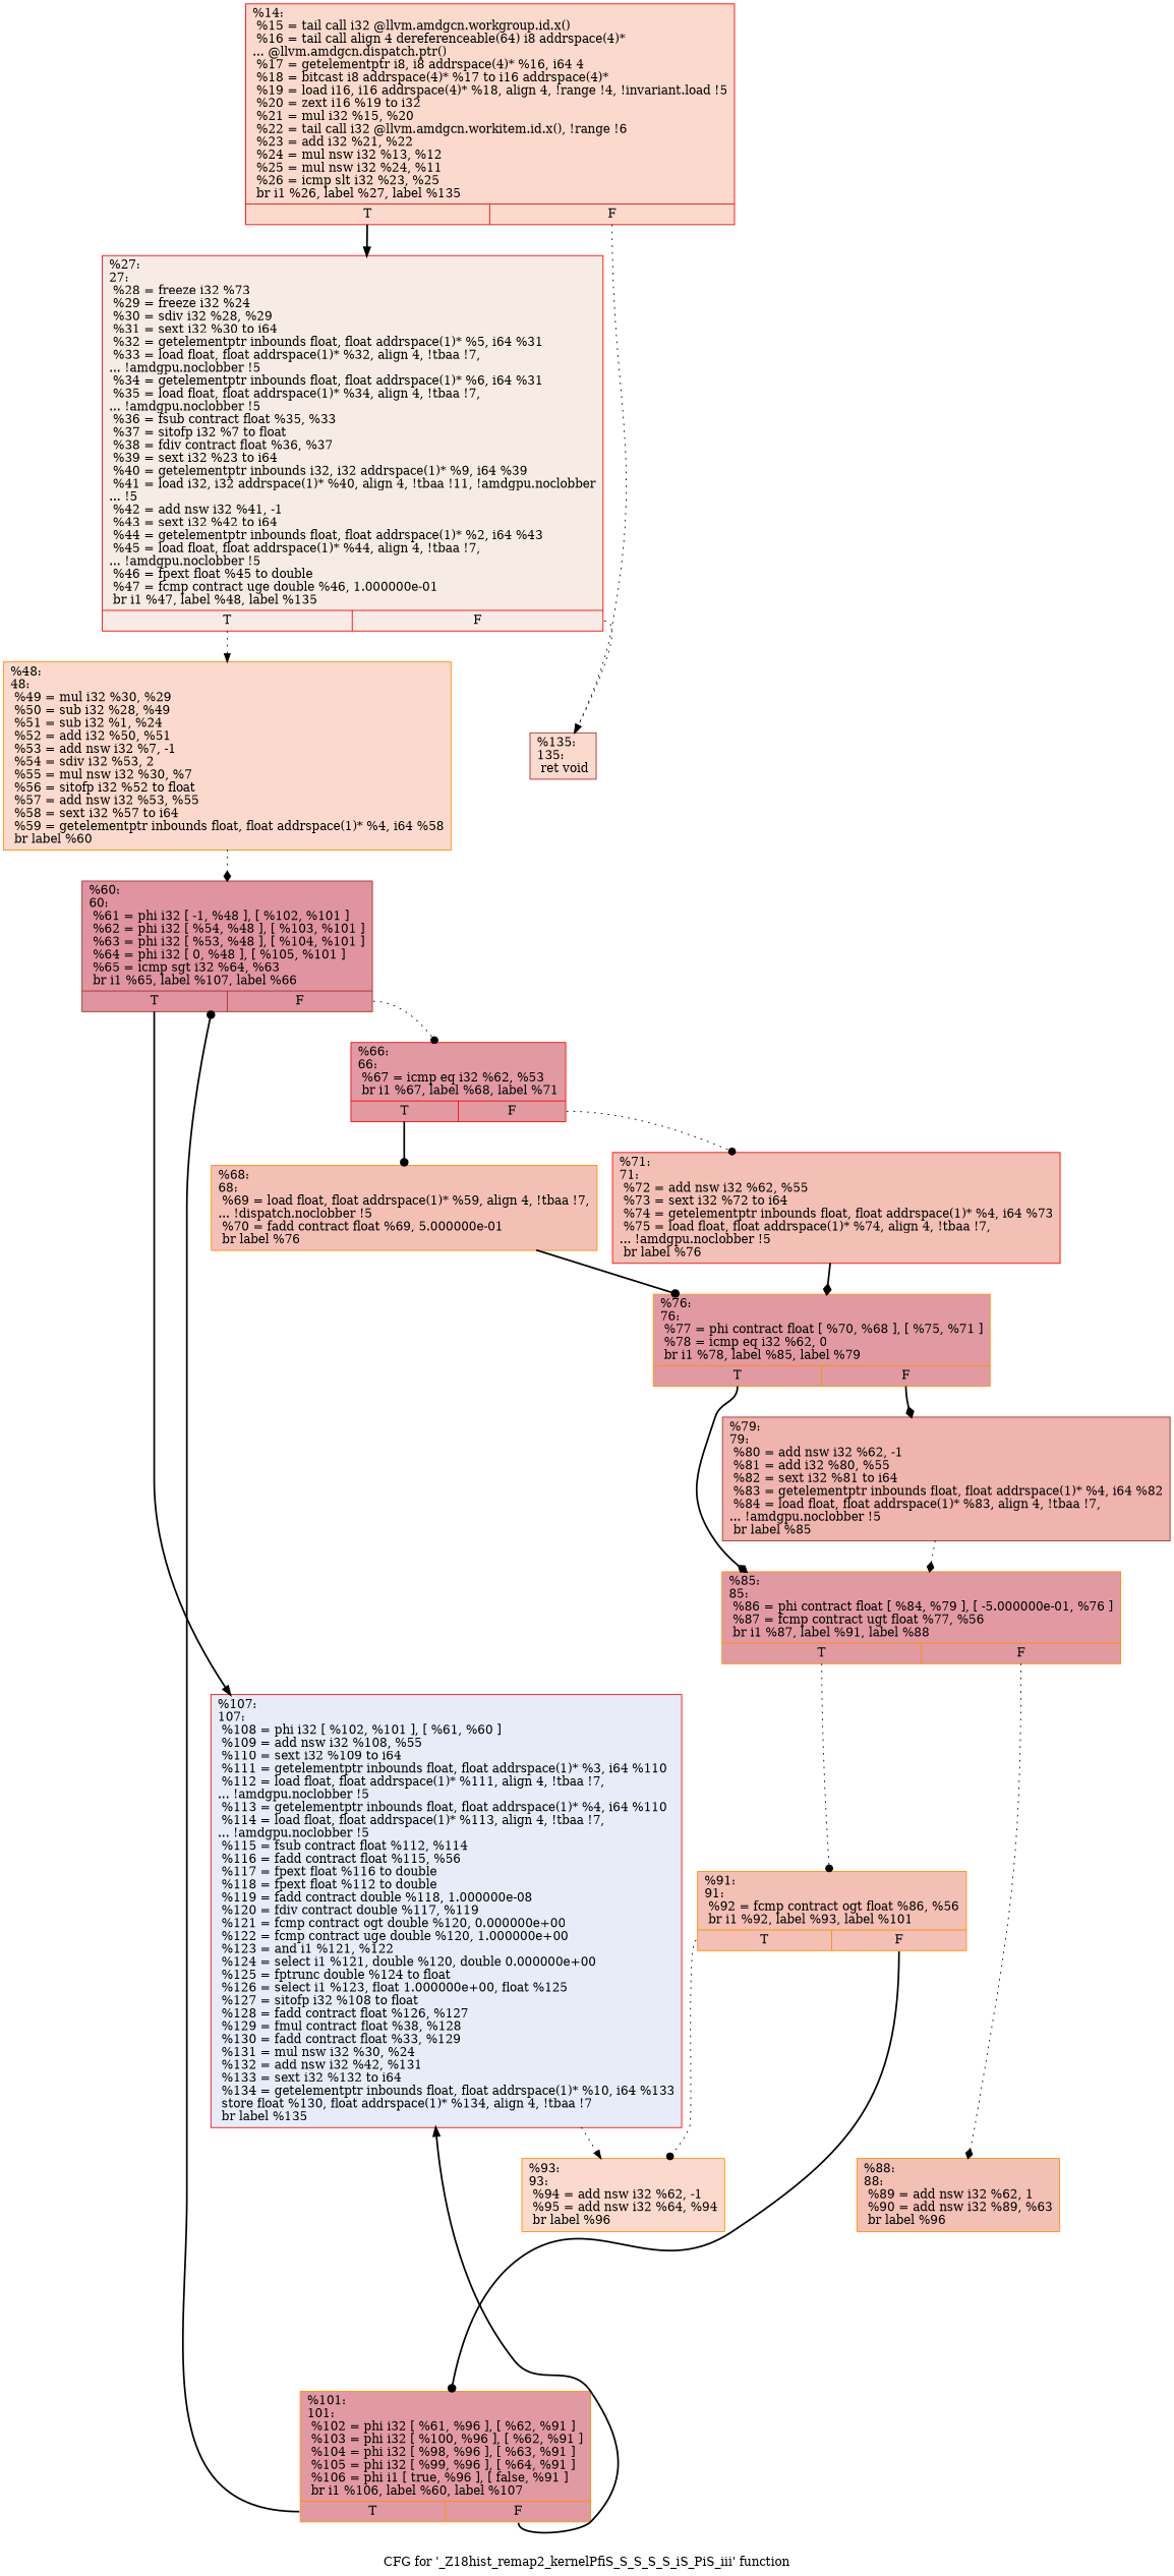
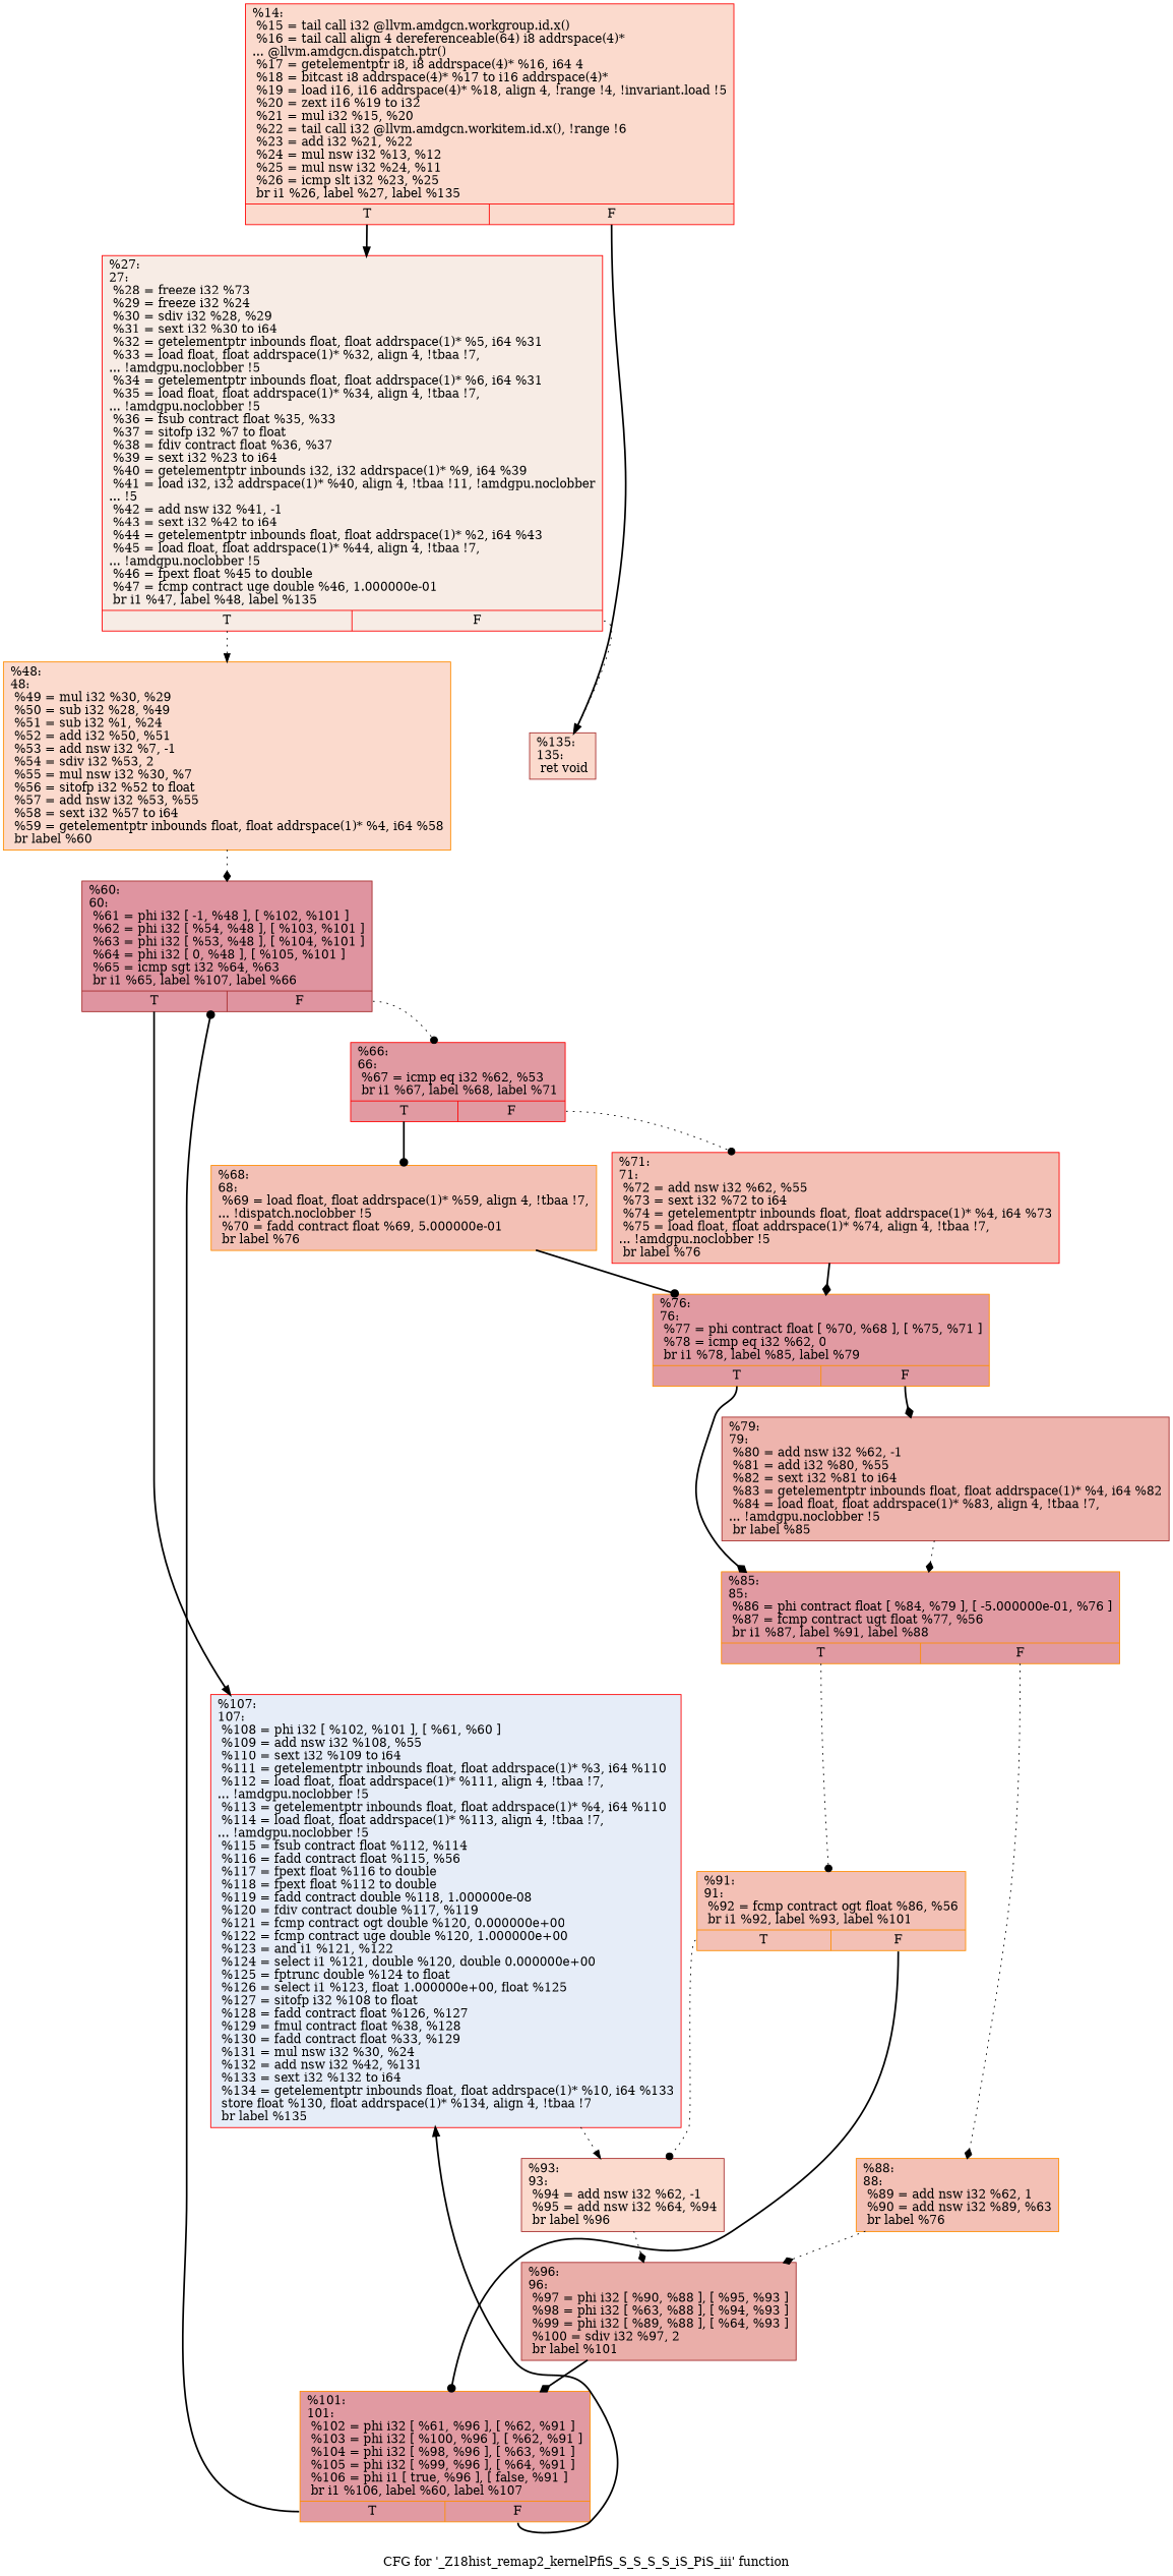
  digraph {
    label="CFG for '_Z18hist_remap2_kernelPfiS_S_S_S_S_iS_PiS_iii' function"
    node [color=darkorange fillcolor="#f7ac8e70" shape=record style=filled]
    edge [arrowhead=diamond style=bold]
    n1 [color=red label="{%14:\l  %15 = tail call i32 @llvm.amdgcn.workgroup.id.x()\l  %16 = tail call align 4 dereferenceable(64) i8 addrspace(4)*\l... @llvm.amdgcn.dispatch.ptr()\l  %17 = getelementptr i8, i8 addrspace(4)* %16, i64 4\l  %18 = bitcast i8 addrspace(4)* %17 to i16 addrspace(4)*\l  %19 = load i16, i16 addrspace(4)* %18, align 4, !range !4, !invariant.load !5\l  %20 = zext i16 %19 to i32\l  %21 = mul i32 %15, %20\l  %22 = tail call i32 @llvm.amdgcn.workitem.id.x(), !range !6\l  %23 = add i32 %21, %22\l  %24 = mul nsw i32 %13, %12\l  %25 = mul nsw i32 %24, %11\l  %26 = icmp slt i32 %23, %25\l  br i1 %26, label %27, label %135\l|{<s0>T|<s1>F}}"]
    n2 [color=red fillcolor="#ecd3c570" label="{%27:\l27:                                               \l  %28 = freeze i32 %73\l  %29 = freeze i32 %24\l  %30 = sdiv i32 %28, %29\l  %31 = sext i32 %30 to i64\l  %32 = getelementptr inbounds float, float addrspace(1)* %5, i64 %31\l  %33 = load float, float addrspace(1)* %32, align 4, !tbaa !7,\l... !amdgpu.noclobber !5\l  %34 = getelementptr inbounds float, float addrspace(1)* %6, i64 %31\l  %35 = load float, float addrspace(1)* %34, align 4, !tbaa !7,\l... !amdgpu.noclobber !5\l  %36 = fsub contract float %35, %33\l  %37 = sitofp i32 %7 to float\l  %38 = fdiv contract float %36, %37\l  %39 = sext i32 %23 to i64\l  %40 = getelementptr inbounds i32, i32 addrspace(1)* %9, i64 %39\l  %41 = load i32, i32 addrspace(1)* %40, align 4, !tbaa !11, !amdgpu.noclobber\l... !5\l  %42 = add nsw i32 %41, -1\l  %43 = sext i32 %42 to i64\l  %44 = getelementptr inbounds float, float addrspace(1)* %2, i64 %43\l  %45 = load float, float addrspace(1)* %44, align 4, !tbaa !7,\l... !amdgpu.noclobber !5\l  %46 = fpext float %45 to double\l  %47 = fcmp contract uge double %46, 1.000000e-01\l  br i1 %47, label %48, label %135\l|{<s0>T|<s1>F}}"]
    n3 [color=brown label="{%135:\l135:                                              \l  ret void\l}"]
    n4 [label="{%48:\l48:                                               \l  %49 = mul i32 %30, %29\l  %50 = sub i32 %28, %49\l  %51 = sub i32 %1, %24\l  %52 = add i32 %50, %51\l  %53 = add nsw i32 %7, -1\l  %54 = sdiv i32 %53, 2\l  %55 = mul nsw i32 %30, %7\l  %56 = sitofp i32 %52 to float\l  %57 = add nsw i32 %53, %55\l  %58 = sext i32 %57 to i64\l  %59 = getelementptr inbounds float, float addrspace(1)* %4, i64 %58\l  br label %60\l}"]
    n5 [color=brown fillcolor="#b70d2870" label="{%60:\l60:                                               \l  %61 = phi i32 [ -1, %48 ], [ %102, %101 ]\l  %62 = phi i32 [ %54, %48 ], [ %103, %101 ]\l  %63 = phi i32 [ %53, %48 ], [ %104, %101 ]\l  %64 = phi i32 [ 0, %48 ], [ %105, %101 ]\l  %65 = icmp sgt i32 %64, %63\l  br i1 %65, label %107, label %66\l|{<s0>T|<s1>F}}"]
    n6 [color=red fillcolor="#c7d7f070" label="{%107:\l107:                                              \l  %108 = phi i32 [ %102, %101 ], [ %61, %60 ]\l  %109 = add nsw i32 %108, %55\l  %110 = sext i32 %109 to i64\l  %111 = getelementptr inbounds float, float addrspace(1)* %3, i64 %110\l  %112 = load float, float addrspace(1)* %111, align 4, !tbaa !7,\l... !amdgpu.noclobber !5\l  %113 = getelementptr inbounds float, float addrspace(1)* %4, i64 %110\l  %114 = load float, float addrspace(1)* %113, align 4, !tbaa !7,\l... !amdgpu.noclobber !5\l  %115 = fsub contract float %112, %114\l  %116 = fadd contract float %115, %56\l  %117 = fpext float %116 to double\l  %118 = fpext float %112 to double\l  %119 = fadd contract double %118, 1.000000e-08\l  %120 = fdiv contract double %117, %119\l  %121 = fcmp contract ogt double %120, 0.000000e+00\l  %122 = fcmp contract uge double %120, 1.000000e+00\l  %123 = and i1 %121, %122\l  %124 = select i1 %121, double %120, double 0.000000e+00\l  %125 = fptrunc double %124 to float\l  %126 = select i1 %123, float 1.000000e+00, float %125\l  %127 = sitofp i32 %108 to float\l  %128 = fadd contract float %126, %127\l  %129 = fmul contract float %38, %128\l  %130 = fadd contract float %33, %129\l  %131 = mul nsw i32 %30, %24\l  %132 = add nsw i32 %42, %131\l  %133 = sext i32 %132 to i64\l  %134 = getelementptr inbounds float, float addrspace(1)* %10, i64 %133\l  store float %130, float addrspace(1)* %134, align 4, !tbaa !7\l  br label %135\l}"]
    n7 [color=red fillcolor="#bb1b2c70" label="{%66:\l66:                                               \l  %67 = icmp eq i32 %62, %53\l  br i1 %67, label %68, label %71\l|{<s0>T|<s1>F}}"]
-   n8 [label="{%93:\l93:                                               \l  %94 = add nsw i32 %62, -1\l  %95 = add nsw i32 %64, %94\l  br label %96\l}"]
+   n8 [color=brown label="{%93:\l93:                                               \l  %94 = add nsw i32 %62, -1\l  %95 = add nsw i32 %64, %94\l  br label %96\l}"]
    n9 [fillcolor="#e5705870" label="{%68:\l68:                                               \l  %69 = load float, float addrspace(1)* %59, align 4, !tbaa !7,\l... !dispatch.noclobber !5\l  %70 = fadd contract float %69, 5.000000e-01\l  br label %76\l}"]
    n10 [color=red fillcolor="#e5705870" label="{%71:\l71:                                               \l  %72 = add nsw i32 %62, %55\l  %73 = sext i32 %72 to i64\l  %74 = getelementptr inbounds float, float addrspace(1)* %4, i64 %73\l  %75 = load float, float addrspace(1)* %74, align 4, !tbaa !7,\l... !amdgpu.noclobber !5\l  br label %76\l}"]
    n11 [fillcolor="#bb1b2c70" label="{%76:\l76:                                               \l  %77 = phi contract float [ %70, %68 ], [ %75, %71 ]\l  %78 = icmp eq i32 %62, 0\l  br i1 %78, label %85, label %79\l|{<s0>T|<s1>F}}"]
    n12 [fillcolor="#bb1b2c70" label="{%85:\l85:                                               \l  %86 = phi contract float [ %84, %79 ], [ -5.000000e-01, %76 ]\l  %87 = fcmp contract ugt float %77, %56\l  br i1 %87, label %91, label %88\l|{<s0>T|<s1>F}}"]
    n13 [color=brown fillcolor="#d8564670" label="{%79:\l79:                                               \l  %80 = add nsw i32 %62, -1\l  %81 = add i32 %80, %55\l  %82 = sext i32 %81 to i64\l  %83 = getelementptr inbounds float, float addrspace(1)* %4, i64 %82\l  %84 = load float, float addrspace(1)* %83, align 4, !tbaa !7,\l... !amdgpu.noclobber !5\l  br label %85\l}"]
    n14 [fillcolor="#e5705870" label="{%91:\l91:                                               \l  %92 = fcmp contract ogt float %86, %56\l  br i1 %92, label %93, label %101\l|{<s0>T|<s1>F}}"]
-   n15 [fillcolor="#e5705870" label="{%88:\l88:                                               \l  %89 = add nsw i32 %62, 1\l  %90 = add nsw i32 %89, %63\l  br label %96\l}"]
+   n15 [fillcolor="#e5705870" label="{%88:\l88:                                               \l  %89 = add nsw i32 %62, 1\l  %90 = add nsw i32 %89, %63\l  br label %76\l}"]
    n16 [fillcolor="#bb1b2c70" label="{%101:\l101:                                              \l  %102 = phi i32 [ %61, %96 ], [ %62, %91 ]\l  %103 = phi i32 [ %100, %96 ], [ %62, %91 ]\l  %104 = phi i32 [ %98, %96 ], [ %63, %91 ]\l  %105 = phi i32 [ %99, %96 ], [ %64, %91 ]\l  %106 = phi i1 [ true, %96 ], [ false, %91 ]\l  br i1 %106, label %60, label %107\l|{<s0>T|<s1>F}}"]
+   n17 [color=brown fillcolor="#d0473d70" label="{%96:\l96:                                               \l  %97 = phi i32 [ %90, %88 ], [ %95, %93 ]\l  %98 = phi i32 [ %63, %88 ], [ %94, %93 ]\l  %99 = phi i32 [ %89, %88 ], [ %64, %93 ]\l  %100 = sdiv i32 %97, 2\l  br label %101\l}"]
    n1 -> n2 [arrowhead=normal tailport=s0]
-   n1 -> n3 [arrowhead=normal style=dotted tailport=s1]
+   n1 -> n3 [arrowhead=normal tailport=s1]
    n2 -> n3 [arrowhead=normal style=dotted tailport=s1]
    n2 -> n4 [arrowhead=normal style=dotted tailport=s0]
    n4 -> n5 [style=dotted]
    n5 -> n6 [arrowhead=normal tailport=s0]
    n5 -> n7 [arrowhead=dot style=dotted tailport=s1]
    n6 -> n8 [arrowhead=normal style=dotted]
    n7 -> n9 [arrowhead=dot tailport=s0]
    n7 -> n10 [arrowhead=dot style=dotted tailport=s1]
+   n8 -> n17 [style=dotted]
    n9 -> n11 [arrowhead=dot]
    n10 -> n11
    n11 -> n12 [tailport=s0]
    n11 -> n13 [tailport=s1]
    n12 -> n14 [arrowhead=dot style=dotted tailport=s0]
    n12 -> n15 [style=dotted tailport=s1]
    n13 -> n12 [style=dotted]
    n14 -> n8 [arrowhead=dot style=dotted tailport=s0]
    n14 -> n16 [arrowhead=dot tailport=s1]
+   n15 -> n17 [style=dotted]
    n16 -> n5 [arrowhead=dot tailport=s0]
    n16 -> n6 [arrowhead=normal tailport=s1]
+   n17 -> n16
  }
